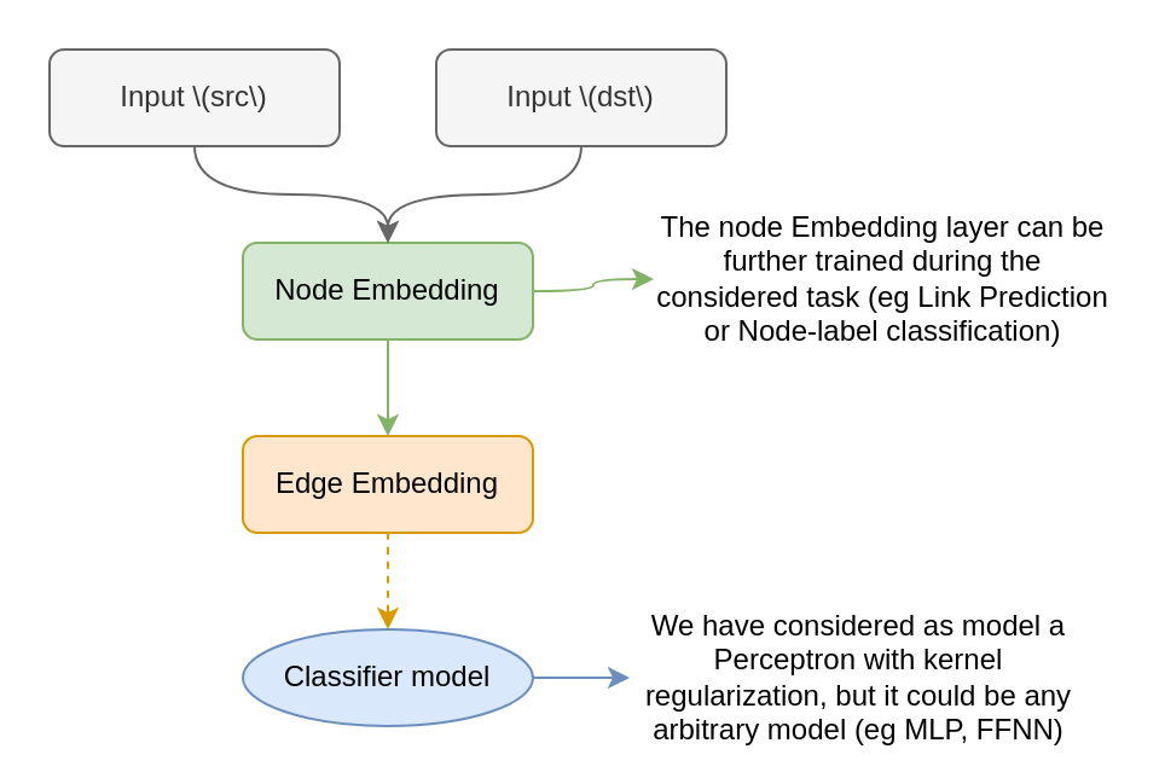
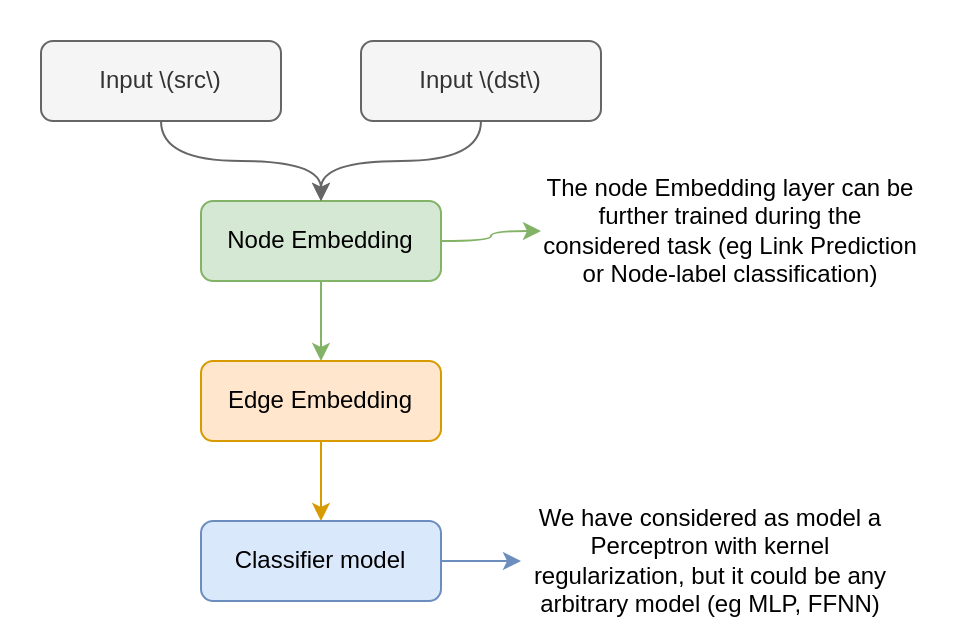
  <mxCell id="0" />
  <mxCell id="1" parent="0" />
  <mxCell id="2" style="edgeStyle=orthogonalEdgeStyle;curved=1;rounded=0;orthogonalLoop=1;jettySize=auto;html=1;fillColor=#d5e8d4;strokeColor=#82b366;" edge="1" parent="1" source="4" target="10"><mxGeometry relative="1" as="geometry" /></mxCell>
  <mxCell id="3" style="edgeStyle=orthogonalEdgeStyle;curved=1;rounded=0;orthogonalLoop=1;jettySize=auto;html=1;fillColor=#d5e8d4;strokeColor=#82b366;" edge="1" parent="1" source="4" target="11"><mxGeometry relative="1" as="geometry" /></mxCell>
  <mxCell id="4" value="Node Embedding" style="rounded=1;whiteSpace=wrap;html=1;fillColor=#d5e8d4;strokeColor=#82b366;" vertex="1" parent="1"><mxGeometry x="100" y="100" width="120" height="40" as="geometry" /></mxCell>
  <mxCell id="5" style="edgeStyle=orthogonalEdgeStyle;rounded=0;orthogonalLoop=1;jettySize=auto;html=1;curved=1;fillColor=#f5f5f5;strokeColor=#666666;" edge="1" parent="1" source="6" target="4"><mxGeometry relative="1" as="geometry" /></mxCell>
  <mxCell id="6" value="Input \(src\)" style="rounded=1;whiteSpace=wrap;html=1;fillColor=#f5f5f5;strokeColor=#666666;fontColor=#333333;" vertex="1" parent="1"><mxGeometry x="20" y="20" width="120" height="40" as="geometry" /></mxCell>
  <mxCell id="7" style="edgeStyle=orthogonalEdgeStyle;rounded=0;orthogonalLoop=1;jettySize=auto;html=1;curved=1;fillColor=#f5f5f5;strokeColor=#666666;" edge="1" parent="1" source="8" target="4"><mxGeometry relative="1" as="geometry" /></mxCell>
  <mxCell id="8" value="Input \(dst\)" style="rounded=1;whiteSpace=wrap;html=1;fillColor=#f5f5f5;strokeColor=#666666;fontColor=#333333;" vertex="1" parent="1"><mxGeometry x="180" y="20" width="120" height="40" as="geometry" /></mxCell>
- <mxCell id="9" style="edgeStyle=orthogonalEdgeStyle;curved=1;rounded=0;orthogonalLoop=1;jettySize=auto;html=1;fillColor=#ffe6cc;strokeColor=#d79b00;dashed=1;" edge="1" parent="1" source="10" target="13"><mxGeometry relative="1" as="geometry" /></mxCell>
+ <mxCell id="9" style="edgeStyle=orthogonalEdgeStyle;curved=1;rounded=0;orthogonalLoop=1;jettySize=auto;html=1;fillColor=#ffe6cc;strokeColor=#d79b00;" edge="1" parent="1" source="10" target="13"><mxGeometry relative="1" as="geometry" /></mxCell>
  <mxCell id="10" value="Edge Embedding" style="rounded=1;whiteSpace=wrap;html=1;fillColor=#ffe6cc;strokeColor=#d79b00;" vertex="1" parent="1"><mxGeometry x="100" y="180" width="120" height="40" as="geometry" /></mxCell>
  <mxCell id="11" value="The node Embedding layer can be further trained during the considered task (eg Link Prediction or Node-label classification)" style="text;html=1;strokeColor=none;fillColor=none;align=center;verticalAlign=middle;whiteSpace=wrap;rounded=0;" vertex="1" parent="1"><mxGeometry x="270" y="105" width="190" height="20" as="geometry" /></mxCell>
  <mxCell id="12" style="edgeStyle=orthogonalEdgeStyle;curved=1;rounded=0;orthogonalLoop=1;jettySize=auto;html=1;fillColor=#dae8fc;strokeColor=#6c8ebf;" edge="1" parent="1" source="13" target="14"><mxGeometry relative="1" as="geometry" /></mxCell>
- <mxCell id="13" value="Classifier model" style="ellipse;whiteSpace=wrap;html=1;fillColor=#dae8fc;strokeColor=#6c8ebf;" vertex="1" parent="1"><mxGeometry x="100" y="260" width="120" height="40" as="geometry" /></mxCell>
+ <mxCell id="13" value="Classifier model" style="rounded=1;whiteSpace=wrap;html=1;fillColor=#dae8fc;strokeColor=#6c8ebf;" vertex="1" parent="1"><mxGeometry x="100" y="260" width="120" height="40" as="geometry" /></mxCell>
  <mxCell id="14" value="We have considered as model a Perceptron with kernel regularization, but it could be any arbitrary model (eg MLP, FFNN)" style="text;html=1;strokeColor=none;fillColor=none;align=center;verticalAlign=middle;whiteSpace=wrap;rounded=0;" vertex="1" parent="1"><mxGeometry x="260" y="270" width="190" height="20" as="geometry" /></mxCell>
